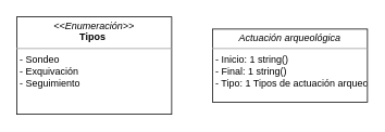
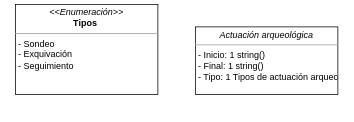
  <mxCell id="0" />
  <mxCell id="1" parent="0" />
  <mxCell id="2" value="&lt;p style=&quot;margin: 0px ; margin-top: 4px ; text-align: center&quot;&gt;&lt;i&gt;Actuación arqueológica&lt;/i&gt;&lt;/p&gt;&lt;hr size=&quot;1&quot;&gt;&lt;p style=&quot;margin: 0px ; margin-left: 4px&quot;&gt;- Inicio: 1 string()&lt;/p&gt;&lt;p style=&quot;margin: 0px ; margin-left: 4px&quot;&gt;- Final: 1 string()&lt;/p&gt;&lt;p style=&quot;margin: 0px ; margin-left: 4px&quot;&gt;- Tipo: 1 Tipos de actuación arqueológica&lt;/p&gt;" style="verticalAlign=top;align=left;overflow=fill;fontSize=12;fontFamily=Helvetica;html=1;" vertex="1" parent="1"><mxGeometry x="260" y="35" width="190" height="90" as="geometry" /></mxCell>
- <mxCell id="3" value="&lt;p style=&quot;margin: 0px ; margin-top: 4px ; text-align: center&quot;&gt;&lt;i&gt;&amp;lt;&amp;lt;Enumeración&amp;gt;&amp;gt;&lt;/i&gt;&lt;br&gt;&lt;b&gt;Tipos&amp;nbsp;&lt;/b&gt;&lt;/p&gt;&lt;hr size=&quot;1&quot;&gt;&lt;p style=&quot;margin: 0px ; margin-left: 4px&quot;&gt;- Sondeo&lt;/p&gt;&lt;p style=&quot;margin: 0px ; margin-left: 4px&quot;&gt;- Exquivación&lt;/p&gt;&lt;p style=&quot;margin: 0px ; margin-left: 4px&quot;&gt;- Seguimiento&lt;/p&gt;" style="verticalAlign=top;align=left;overflow=fill;fontSize=12;fontFamily=Helvetica;html=1;" vertex="1" parent="1"><mxGeometry x="20" y="20" width="190" height="120" as="geometry" /></mxCell>
+ <mxCell id="3" value="&lt;p style=&quot;margin: 0px ; margin-top: 4px ; text-align: center&quot;&gt;&lt;i&gt;&amp;lt;&amp;lt;Enumeración&amp;gt;&amp;gt;&lt;/i&gt;&lt;br&gt;&lt;b&gt;Tipos&amp;nbsp;&lt;/b&gt;&lt;/p&gt;&lt;hr size=&quot;1&quot;&gt;&lt;p style=&quot;margin: 0px ; margin-left: 4px&quot;&gt;- Sondeo&lt;/p&gt;&lt;p style=&quot;margin: 0px ; margin-left: 4px&quot;&gt;- Exquivación&lt;/p&gt;&lt;p style=&quot;margin: 0px ; margin-left: 4px&quot;&gt;- Seguimiento&lt;/p&gt;" style="verticalAlign=top;align=left;overflow=fill;fontSize=12;fontFamily=Helvetica;html=1;" vertex="1" parent="1"><mxGeometry x="20" y="5" width="190" height="120" as="geometry" /></mxCell>
